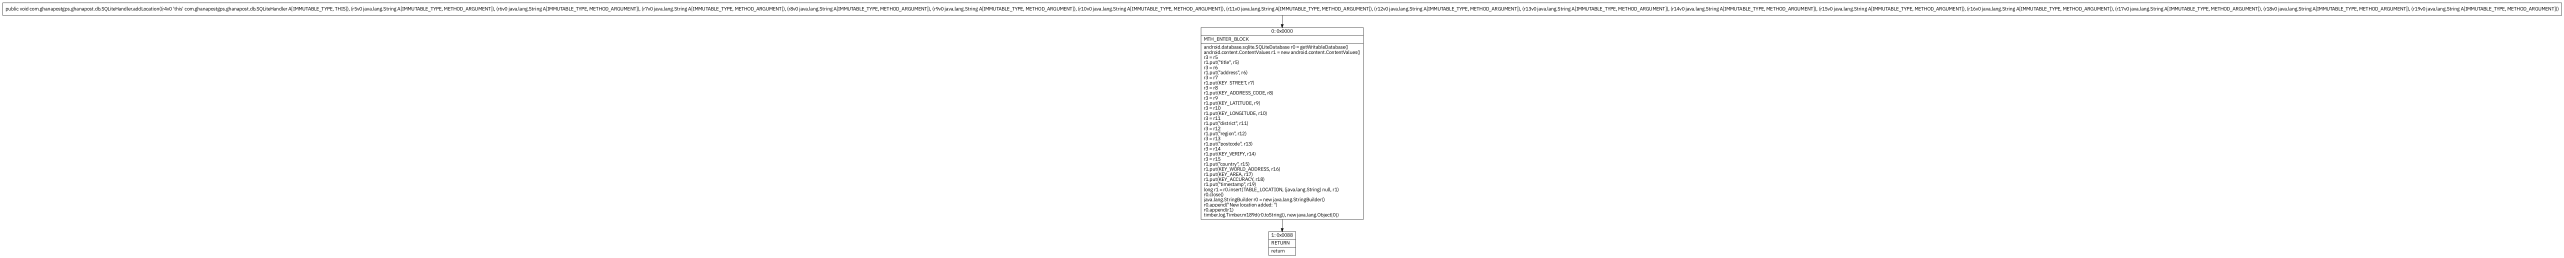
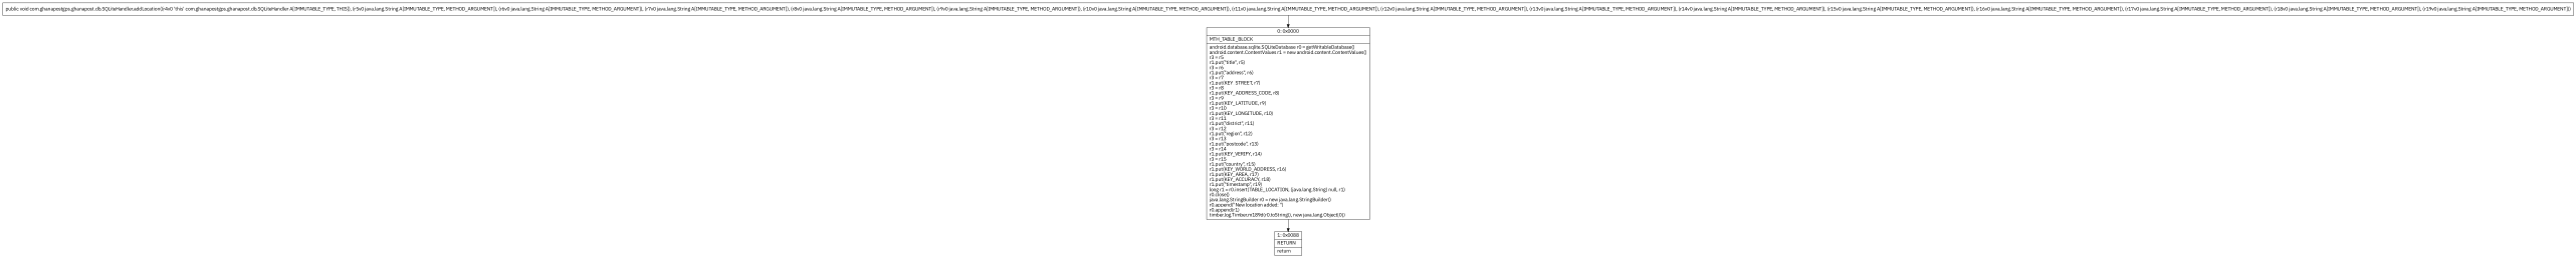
  digraph {
    fontname="IBM Plex Sans"
    node [shape=record fontname="IBM Plex Sans"]
    edge [fontname="IBM Plex Sans"]
-   n1 [label="{0\:\ 0x0000|MTH_ENTER_BLOCK\l|android.database.sqlite.SQLiteDatabase r0 = getWritableDatabase()\landroid.content.ContentValues r1 = new android.content.ContentValues()\lr3 = r5\lr1.put(\"title\", r5)\lr3 = r6\lr1.put(\"address\", r6)\lr3 = r7\lr1.put(KEY_STREET, r7)\lr3 = r8\lr1.put(KEY_ADDRESS_CODE, r8)\lr3 = r9\lr1.put(KEY_LATITUDE, r9)\lr3 = r10\lr1.put(KEY_LONGITUDE, r10)\lr3 = r11\lr1.put(\"district\", r11)\lr3 = r12\lr1.put(\"region\", r12)\lr3 = r13\lr1.put(\"postcode\", r13)\lr3 = r14\lr1.put(KEY_VERIFY, r14)\lr3 = r15\lr1.put(\"country\", r15)\lr1.put(KEY_WORLD_ADDRESS, r16)\lr1.put(KEY_AREA, r17)\lr1.put(KEY_ACCURACY, r18)\lr1.put(\"timestamp\", r19)\llong r1 = r0.insert(TABLE_LOCATION, (java.lang.String) null, r1)\lr0.close()\ljava.lang.StringBuilder r0 = new java.lang.StringBuilder()\lr0.append(\"New location added: \")\lr0.append(r1)\ltimber.log.Timber.m189d(r0.toString(), new java.lang.Object[0])\l}"]
+   n1 [label="{0\:\ 0x0000|MTH_TABLE_BLOCK\l|android.database.sqlite.SQLiteDatabase r0 = getWritableDatabase()\landroid.content.ContentValues r1 = new android.content.ContentValues()\lr3 = r5\lr1.put(\"title\", r5)\lr3 = r6\lr1.put(\"address\", r6)\lr3 = r7\lr1.put(KEY_STREET, r7)\lr3 = r8\lr1.put(KEY_ADDRESS_CODE, r8)\lr3 = r9\lr1.put(KEY_LATITUDE, r9)\lr3 = r10\lr1.put(KEY_LONGITUDE, r10)\lr3 = r11\lr1.put(\"district\", r11)\lr3 = r12\lr1.put(\"region\", r12)\lr3 = r13\lr1.put(\"postcode\", r13)\lr3 = r14\lr1.put(KEY_VERIFY, r14)\lr3 = r15\lr1.put(\"country\", r15)\lr1.put(KEY_WORLD_ADDRESS, r16)\lr1.put(KEY_AREA, r17)\lr1.put(KEY_ACCURACY, r18)\lr1.put(\"timestamp\", r19)\llong r1 = r0.insert(TABLE_LOCATION, (java.lang.String) null, r1)\lr0.close()\ljava.lang.StringBuilder r0 = new java.lang.StringBuilder()\lr0.append(\"New location added: \")\lr0.append(r1)\ltimber.log.Timber.m189d(r0.toString(), new java.lang.Object[0])\l}"]
    n2 [label="{1\:\ 0x0088|RETURN\l|return\l}"]
    n3 [label="{public void com.ghanapostgps.ghanapost.db.SQLiteHandler.addLocation((r4v0 'this' com.ghanapostgps.ghanapost.db.SQLiteHandler A[IMMUTABLE_TYPE, THIS]), (r5v0 java.lang.String A[IMMUTABLE_TYPE, METHOD_ARGUMENT]), (r6v0 java.lang.String A[IMMUTABLE_TYPE, METHOD_ARGUMENT]), (r7v0 java.lang.String A[IMMUTABLE_TYPE, METHOD_ARGUMENT]), (r8v0 java.lang.String A[IMMUTABLE_TYPE, METHOD_ARGUMENT]), (r9v0 java.lang.String A[IMMUTABLE_TYPE, METHOD_ARGUMENT]), (r10v0 java.lang.String A[IMMUTABLE_TYPE, METHOD_ARGUMENT]), (r11v0 java.lang.String A[IMMUTABLE_TYPE, METHOD_ARGUMENT]), (r12v0 java.lang.String A[IMMUTABLE_TYPE, METHOD_ARGUMENT]), (r13v0 java.lang.String A[IMMUTABLE_TYPE, METHOD_ARGUMENT]), (r14v0 java.lang.String A[IMMUTABLE_TYPE, METHOD_ARGUMENT]), (r15v0 java.lang.String A[IMMUTABLE_TYPE, METHOD_ARGUMENT]), (r16v0 java.lang.String A[IMMUTABLE_TYPE, METHOD_ARGUMENT]), (r17v0 java.lang.String A[IMMUTABLE_TYPE, METHOD_ARGUMENT]), (r18v0 java.lang.String A[IMMUTABLE_TYPE, METHOD_ARGUMENT]), (r19v0 java.lang.String A[IMMUTABLE_TYPE, METHOD_ARGUMENT])) }"]
    n1 -> n2
    n3 -> n1
  }
